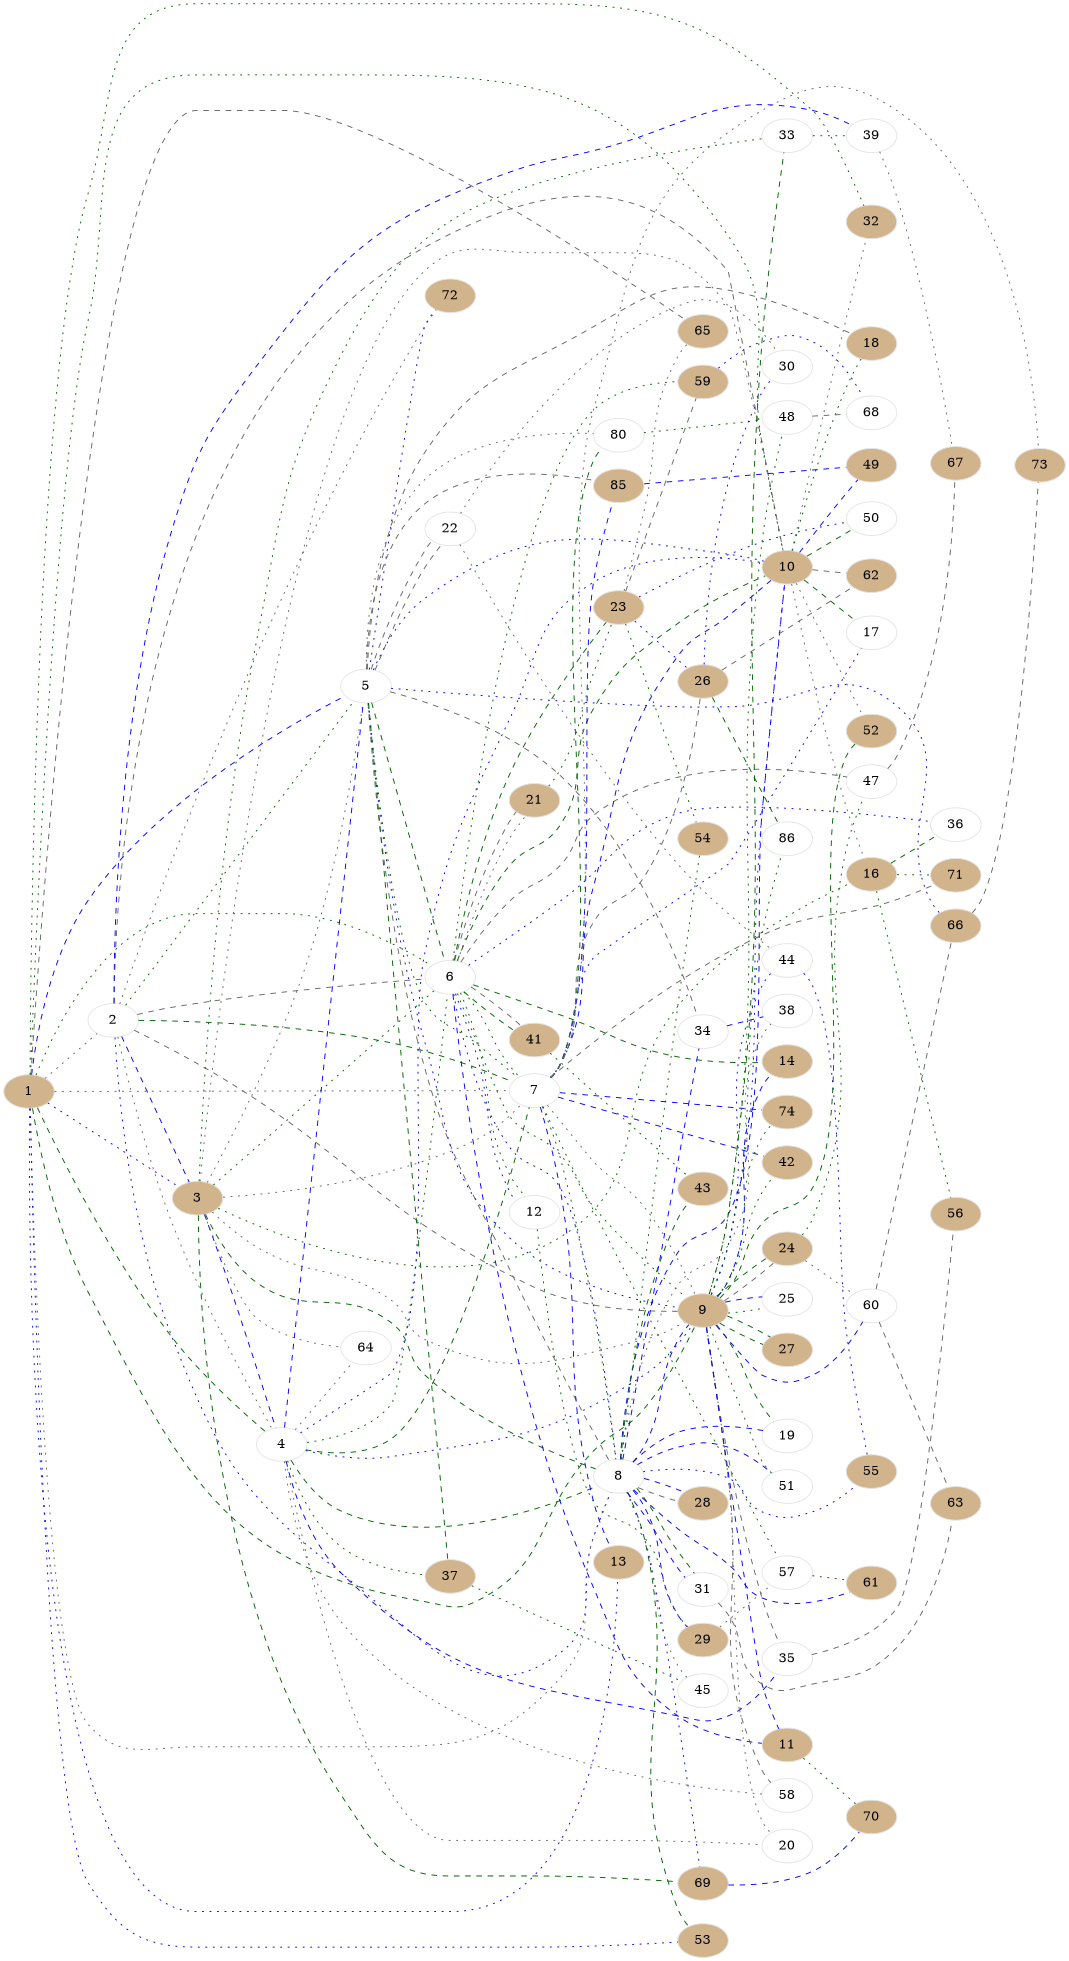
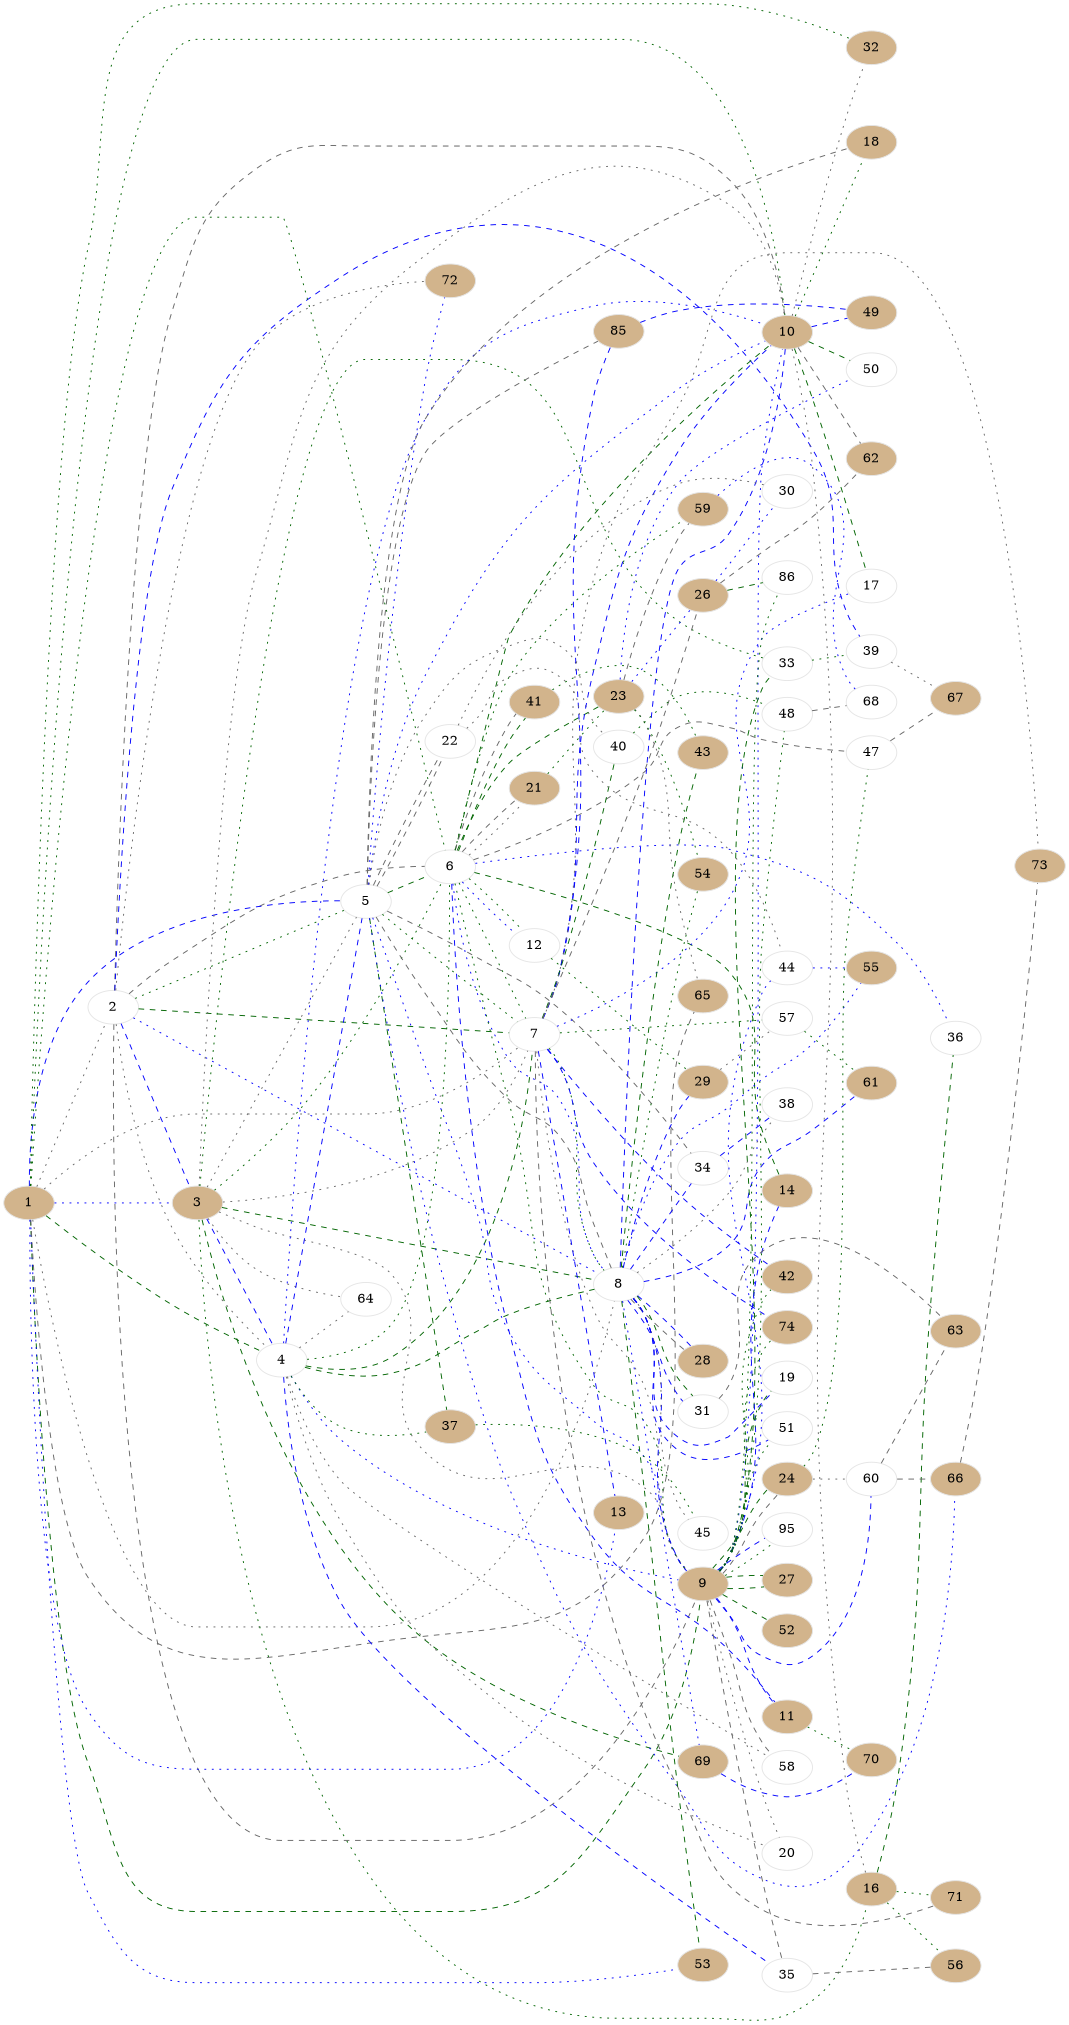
  graph {
    rankdir=LR
    node [color=gray90 fillcolor=tan style=filled]
    edge [color=darkgreen style=dotted]
    2 [fillcolor=white]
    1
    3
    4 [fillcolor=white]
    5 [fillcolor=white]
    6 [fillcolor=white]
    7 [fillcolor=white]
    8 [fillcolor=white]
    9
    10
    13
    32
    53
    65
    39 [fillcolor=white]
    72
    16
    33 [fillcolor=white]
    64 [fillcolor=white]
    69
    20 [fillcolor=white]
    35 [fillcolor=white]
    37
    58 [fillcolor=white]
    n25 [label=85]
    18
    22 [fillcolor=white]
    34 [fillcolor=white]
-   40 [fillcolor=white label=80]
+   40 [fillcolor=white]
    66
    11
    12 [fillcolor=white]
    14
    21
    23
    36 [fillcolor=white]
    41
    47 [fillcolor=white]
    59
    17 [fillcolor=white]
    26
    42
    57 [fillcolor=white]
    71
    73
    74
    19 [fillcolor=white]
    28
    29
    31 [fillcolor=white]
    38 [fillcolor=white]
    43
    45 [fillcolor=white]
    51 [fillcolor=white]
    54
    55
    61
    24
-   25 [fillcolor=white]
+   25 [fillcolor=white label=95]
    27
    44 [fillcolor=white]
    n62 [fillcolor=white label=86]
    48 [fillcolor=white]
    52
    60 [fillcolor=white]
    49
    50 [fillcolor=white]
    62
    67
    56
    70
    30 [fillcolor=white]
    68 [fillcolor=white]
    63
    2 -- 3 [color=blue style=dashed]
    2 -- 4 [color=gray40]
    2 -- 5
    2 -- 6 [color=gray40 style=dashed]
    2 -- 7 [style=dashed]
    2 -- 8 [color=blue]
    2 -- 9 [color=gray40 style=dashed]
    2 -- 10 [color=gray40 style=dashed]
    2 -- 39 [color=blue style=dashed]
    2 -- 72 [color=gray40]
    1 -- 2 [color=gray40]
    1 -- 3 [color=blue]
    1 -- 4 [style=dashed]
    1 -- 5 [color=blue style=dashed]
    1 -- 6
    1 -- 7 [color=gray40]
    1 -- 8 [color=gray40]
    1 -- 9 [style=dashed]
    1 -- 10
    1 -- 13 [color=blue]
    1 -- 32
    1 -- 53 [color=blue]
    1 -- 65 [color=gray40 style=dashed]
    3 -- 4 [color=blue style=dashed]
    3 -- 5 [color=gray40]
    3 -- 6
    3 -- 7 [color=gray40]
    3 -- 8 [style=dashed]
    3 -- 9 [color=gray40]
    3 -- 10 [color=gray40]
    3 -- 16
    3 -- 33
    3 -- 64 [color=gray40]
    3 -- 69 [style=dashed]
    4 -- 5 [color=blue style=dashed]
    4 -- 6
    4 -- 7 [style=dashed]
    4 -- 8 [style=dashed]
    4 -- 9 [color=blue]
    4 -- 10 [color=blue]
    4 -- 64 [color=gray40]
    4 -- 20 [color=gray40]
    4 -- 35 [color=blue style=dashed]
    4 -- 37
    4 -- 58 [color=gray40]
    5 -- 6 [style=dashed]
    5 -- 7
    5 -- 8 [color=gray40 style=dashed]
    5 -- 9 [color=blue]
    5 -- 10 [color=blue]
    5 -- 72 [color=blue]
    5 -- 37 [style=dashed]
    5 -- n25 [color=gray40 style=dashed]
    5 -- 18 [color=gray40 style=dashed]
    5 -- 22 [color=gray40 style=dashed]
    5 -- 22 [color=gray40 style=dashed]
    5 -- 34 [color=gray40 style=dashed]
    5 -- 40 [color=gray40]
    5 -- 66 [color=blue]
    6 -- 7
    6 -- 8 [color=blue]
    6 -- 9
    6 -- 10 [style=dashed]
    6 -- 11 [color=blue style=dashed]
    6 -- 12 [color=blue]
    6 -- 12
    6 -- 14 [style=dashed]
    6 -- 21 [color=gray40]
    6 -- 21 [color=gray40 style=dashed]
    6 -- 23 [style=dashed]
    6 -- 36 [color=blue]
    6 -- 41 [style=dashed]
    6 -- 41 [color=gray40 style=dashed]
    6 -- 47 [color=gray40 style=dashed]
    6 -- 59
    7 -- 8
    7 -- 9 [color=gray40]
    7 -- 10 [color=blue style=dashed]
    7 -- 13 [color=blue style=dashed]
    7 -- n25 [color=blue style=dashed]
    7 -- 40 [style=dashed]
    7 -- 17 [color=blue]
    7 -- 26 [color=gray40 style=dashed]
    7 -- 42 [color=blue style=dashed]
    7 -- 57
    7 -- 71 [color=gray40 style=dashed]
    7 -- 73 [color=gray40]
    7 -- 74 [color=blue style=dashed]
    8 -- 9 [color=blue style=dashed]
    8 -- 10 [color=blue style=dashed]
    8 -- 53 [style=dashed]
    8 -- 69 [color=blue]
    8 -- 34 [color=blue style=dashed]
    8 -- 19 [color=blue style=dashed]
    8 -- 28 [color=gray40 style=dashed]
    8 -- 28 [color=blue style=dashed]
    8 -- 29 [color=blue style=dashed]
    8 -- 31 [color=blue style=dashed]
    8 -- 31 [style=dashed]
    8 -- 38 [color=gray40]
    8 -- 43 [style=dashed]
    8 -- 45 [color=gray40]
    8 -- 51 [color=blue style=dashed]
    8 -- 54
    8 -- 55 [color=blue]
    8 -- 61 [color=blue style=dashed]
    9 -- 10 [color=blue]
    9 -- 33 [style=dashed]
    9 -- 20 [color=gray40]
    9 -- 35 [color=gray40 style=dashed]
    9 -- 58 [color=gray40 style=dashed]
    9 -- 11 [color=blue style=dashed]
    9 -- 14 [color=blue style=dashed]
    9 -- 42
    9 -- 74
    9 -- 19 [style=dashed]
    9 -- 51
    9 -- 24 [color=gray40 style=dashed]
    9 -- 24 [style=dashed]
    9 -- 25
    9 -- 25 [color=blue style=dashed]
    9 -- 27 [style=dashed]
    9 -- 27 [style=dashed]
    9 -- 44 [color=blue]
    9 -- n62
    9 -- 48
    9 -- 52 [style=dashed]
    9 -- 60 [color=blue style=dashed]
    10 -- 32 [color=gray40]
    10 -- 16 [color=gray40]
    10 -- 18
    10 -- 17 [style=dashed]
-   10 -- 52 [color=gray40]
    10 -- 49 [color=blue style=dashed]
    10 -- 50 [style=dashed]
    10 -- 62 [color=gray40 style=dashed]
    39 -- 67 [color=gray40]
    16 -- 36 [style=dashed]
    16 -- 71
    16 -- 56
    33 -- 39
    69 -- 70 [color=blue style=dashed]
    35 -- 56 [color=gray40 style=dashed]
    37 -- 45
    n25 -- 49 [color=blue style=dashed]
    22 -- 44 [color=gray40]
    22 -- 30 [color=gray40]
    34 -- 38 [color=blue style=dashed]
    40 -- 48
    66 -- 73 [color=gray40 style=dashed]
    11 -- 70
    12 -- 29
    21 -- 23
    23 -- 65 [color=gray40]
    23 -- 59 [color=gray40 style=dashed]
    23 -- 26 [color=blue]
    23 -- 54
    23 -- 50 [color=blue]
    41 -- 43
    47 -- 67 [color=gray40 style=dashed]
    59 -- 68 [color=blue]
    26 -- n62 [style=dashed]
    26 -- 62 [color=gray40 style=dashed]
    26 -- 30 [color=blue]
    57 -- 61
    29 -- 57 [color=gray40]
    31 -- 63 [color=gray40 style=dashed]
    24 -- 47
    24 -- 60 [color=gray40]
    44 -- 55 [color=blue]
    48 -- 68 [color=gray40 style=dashed]
    60 -- 66 [color=gray40 style=dashed]
    60 -- 63 [color=gray40 style=dashed]
  }
